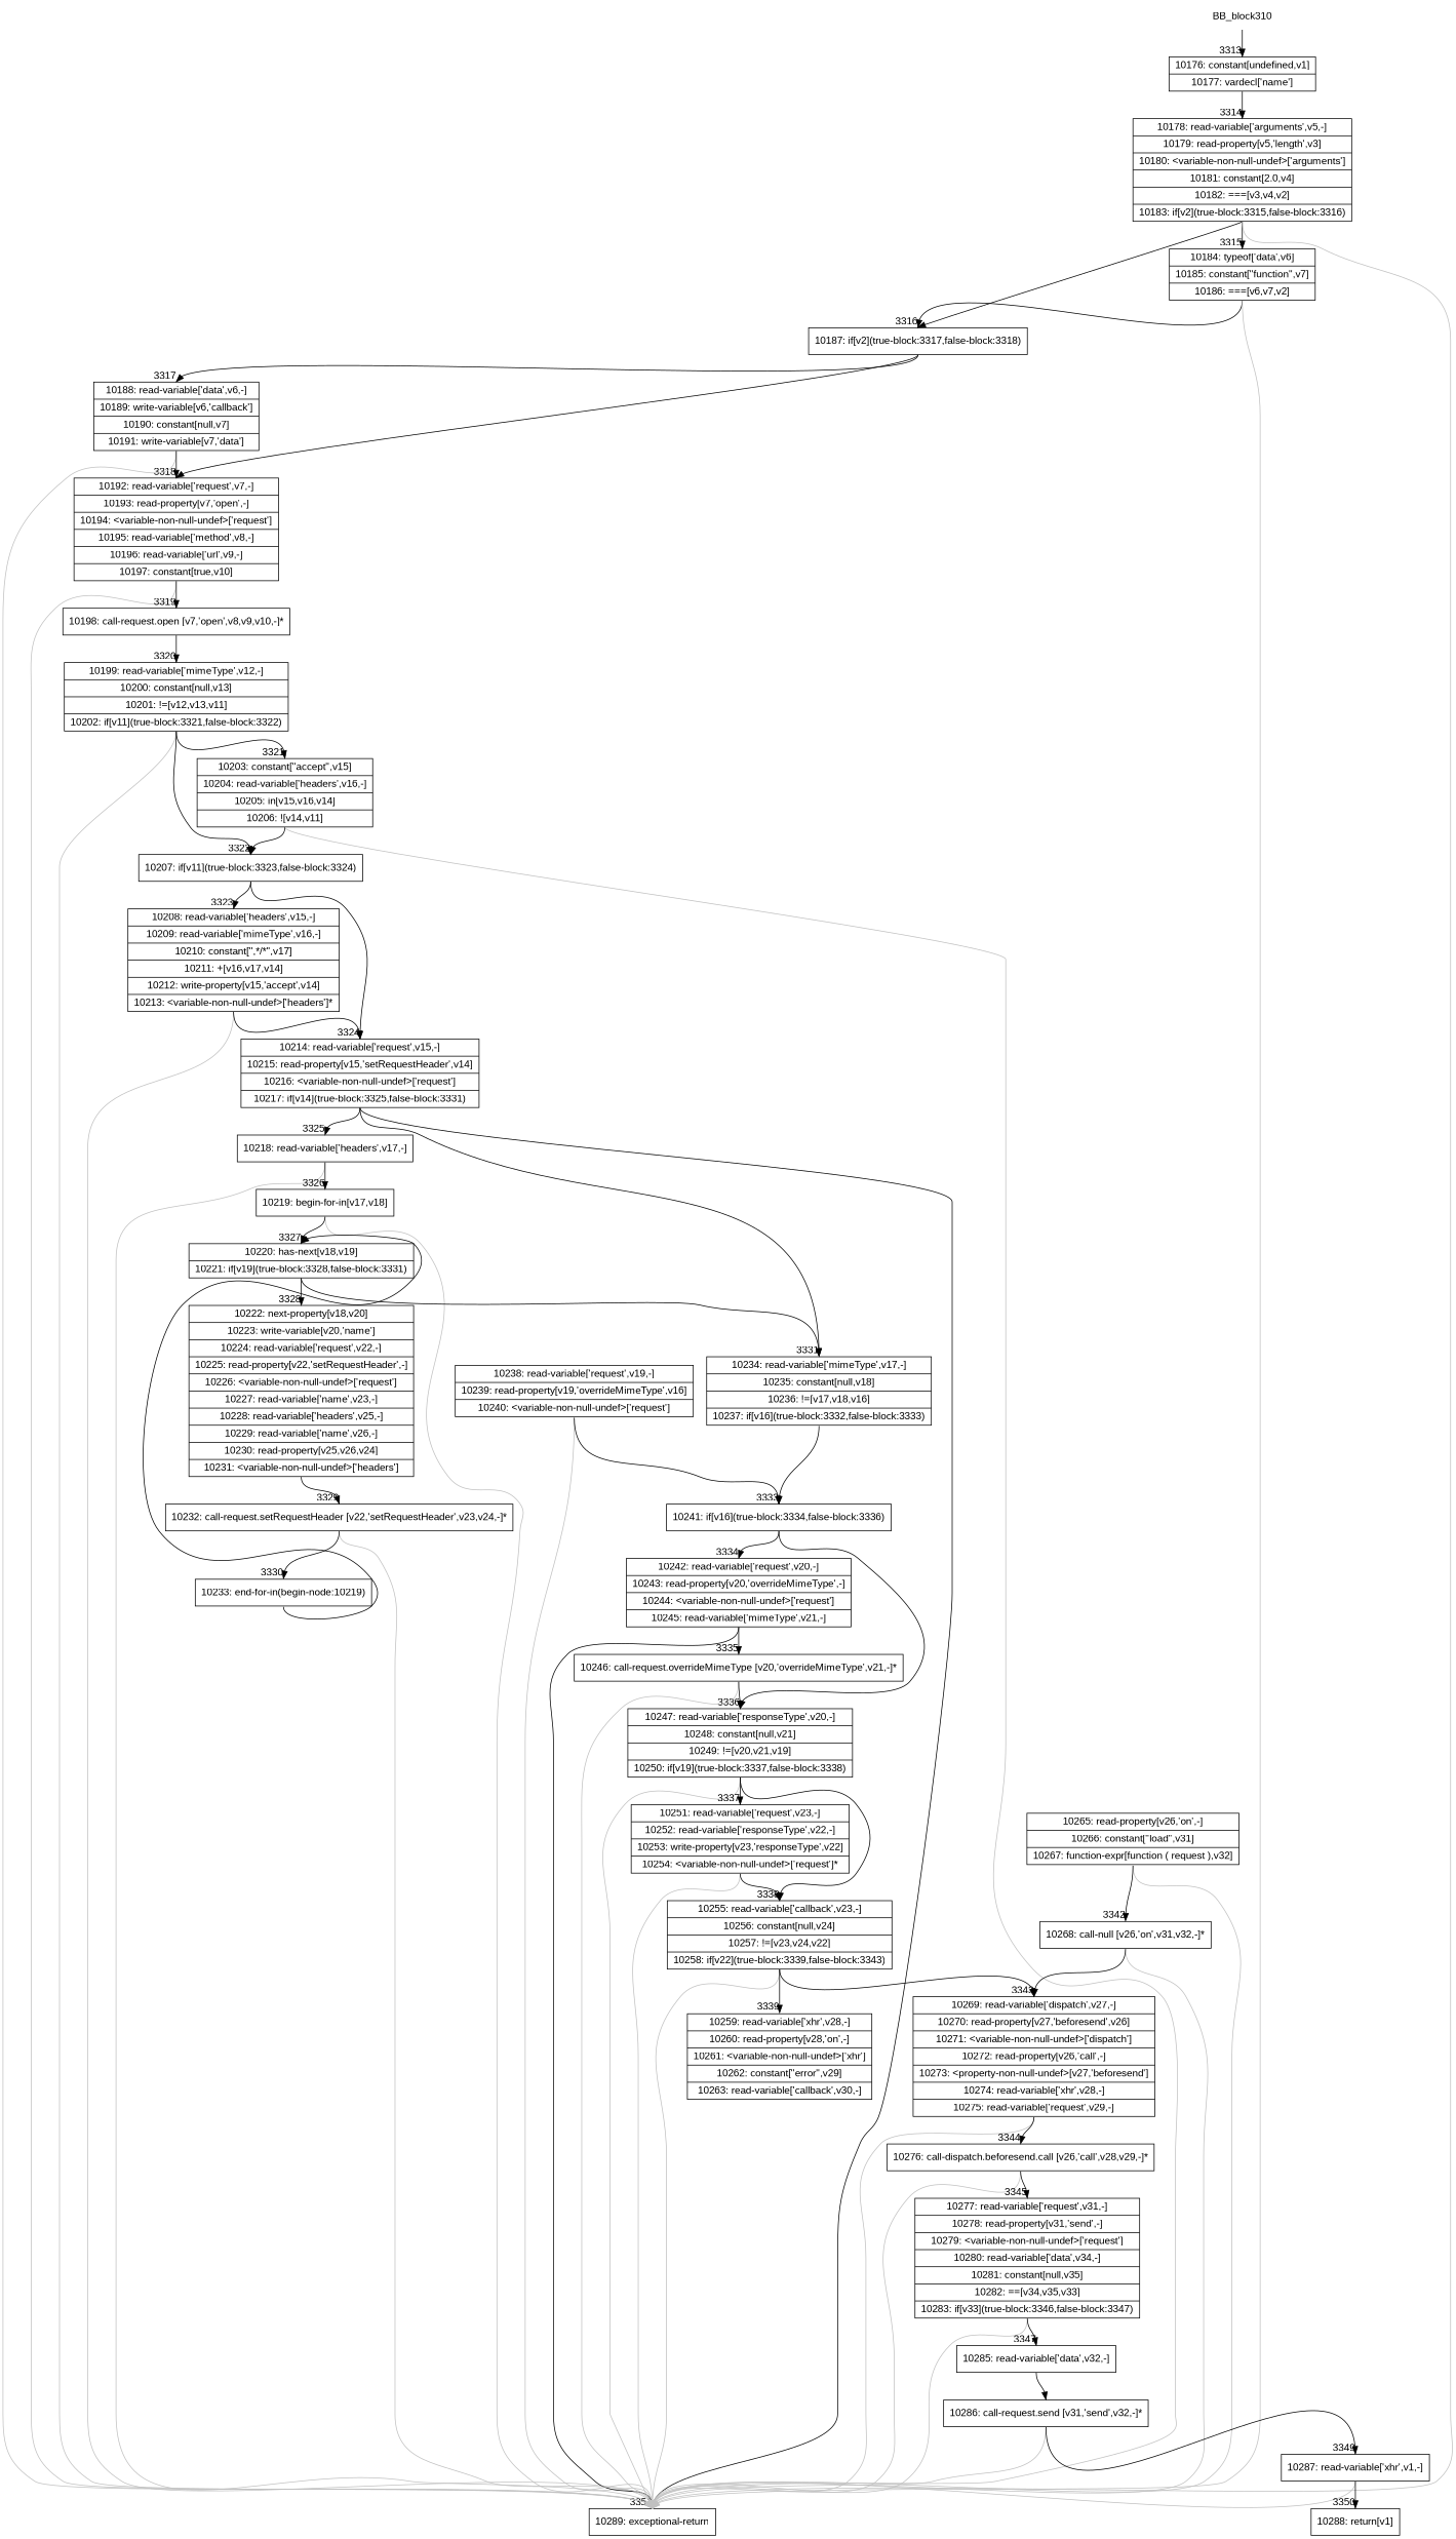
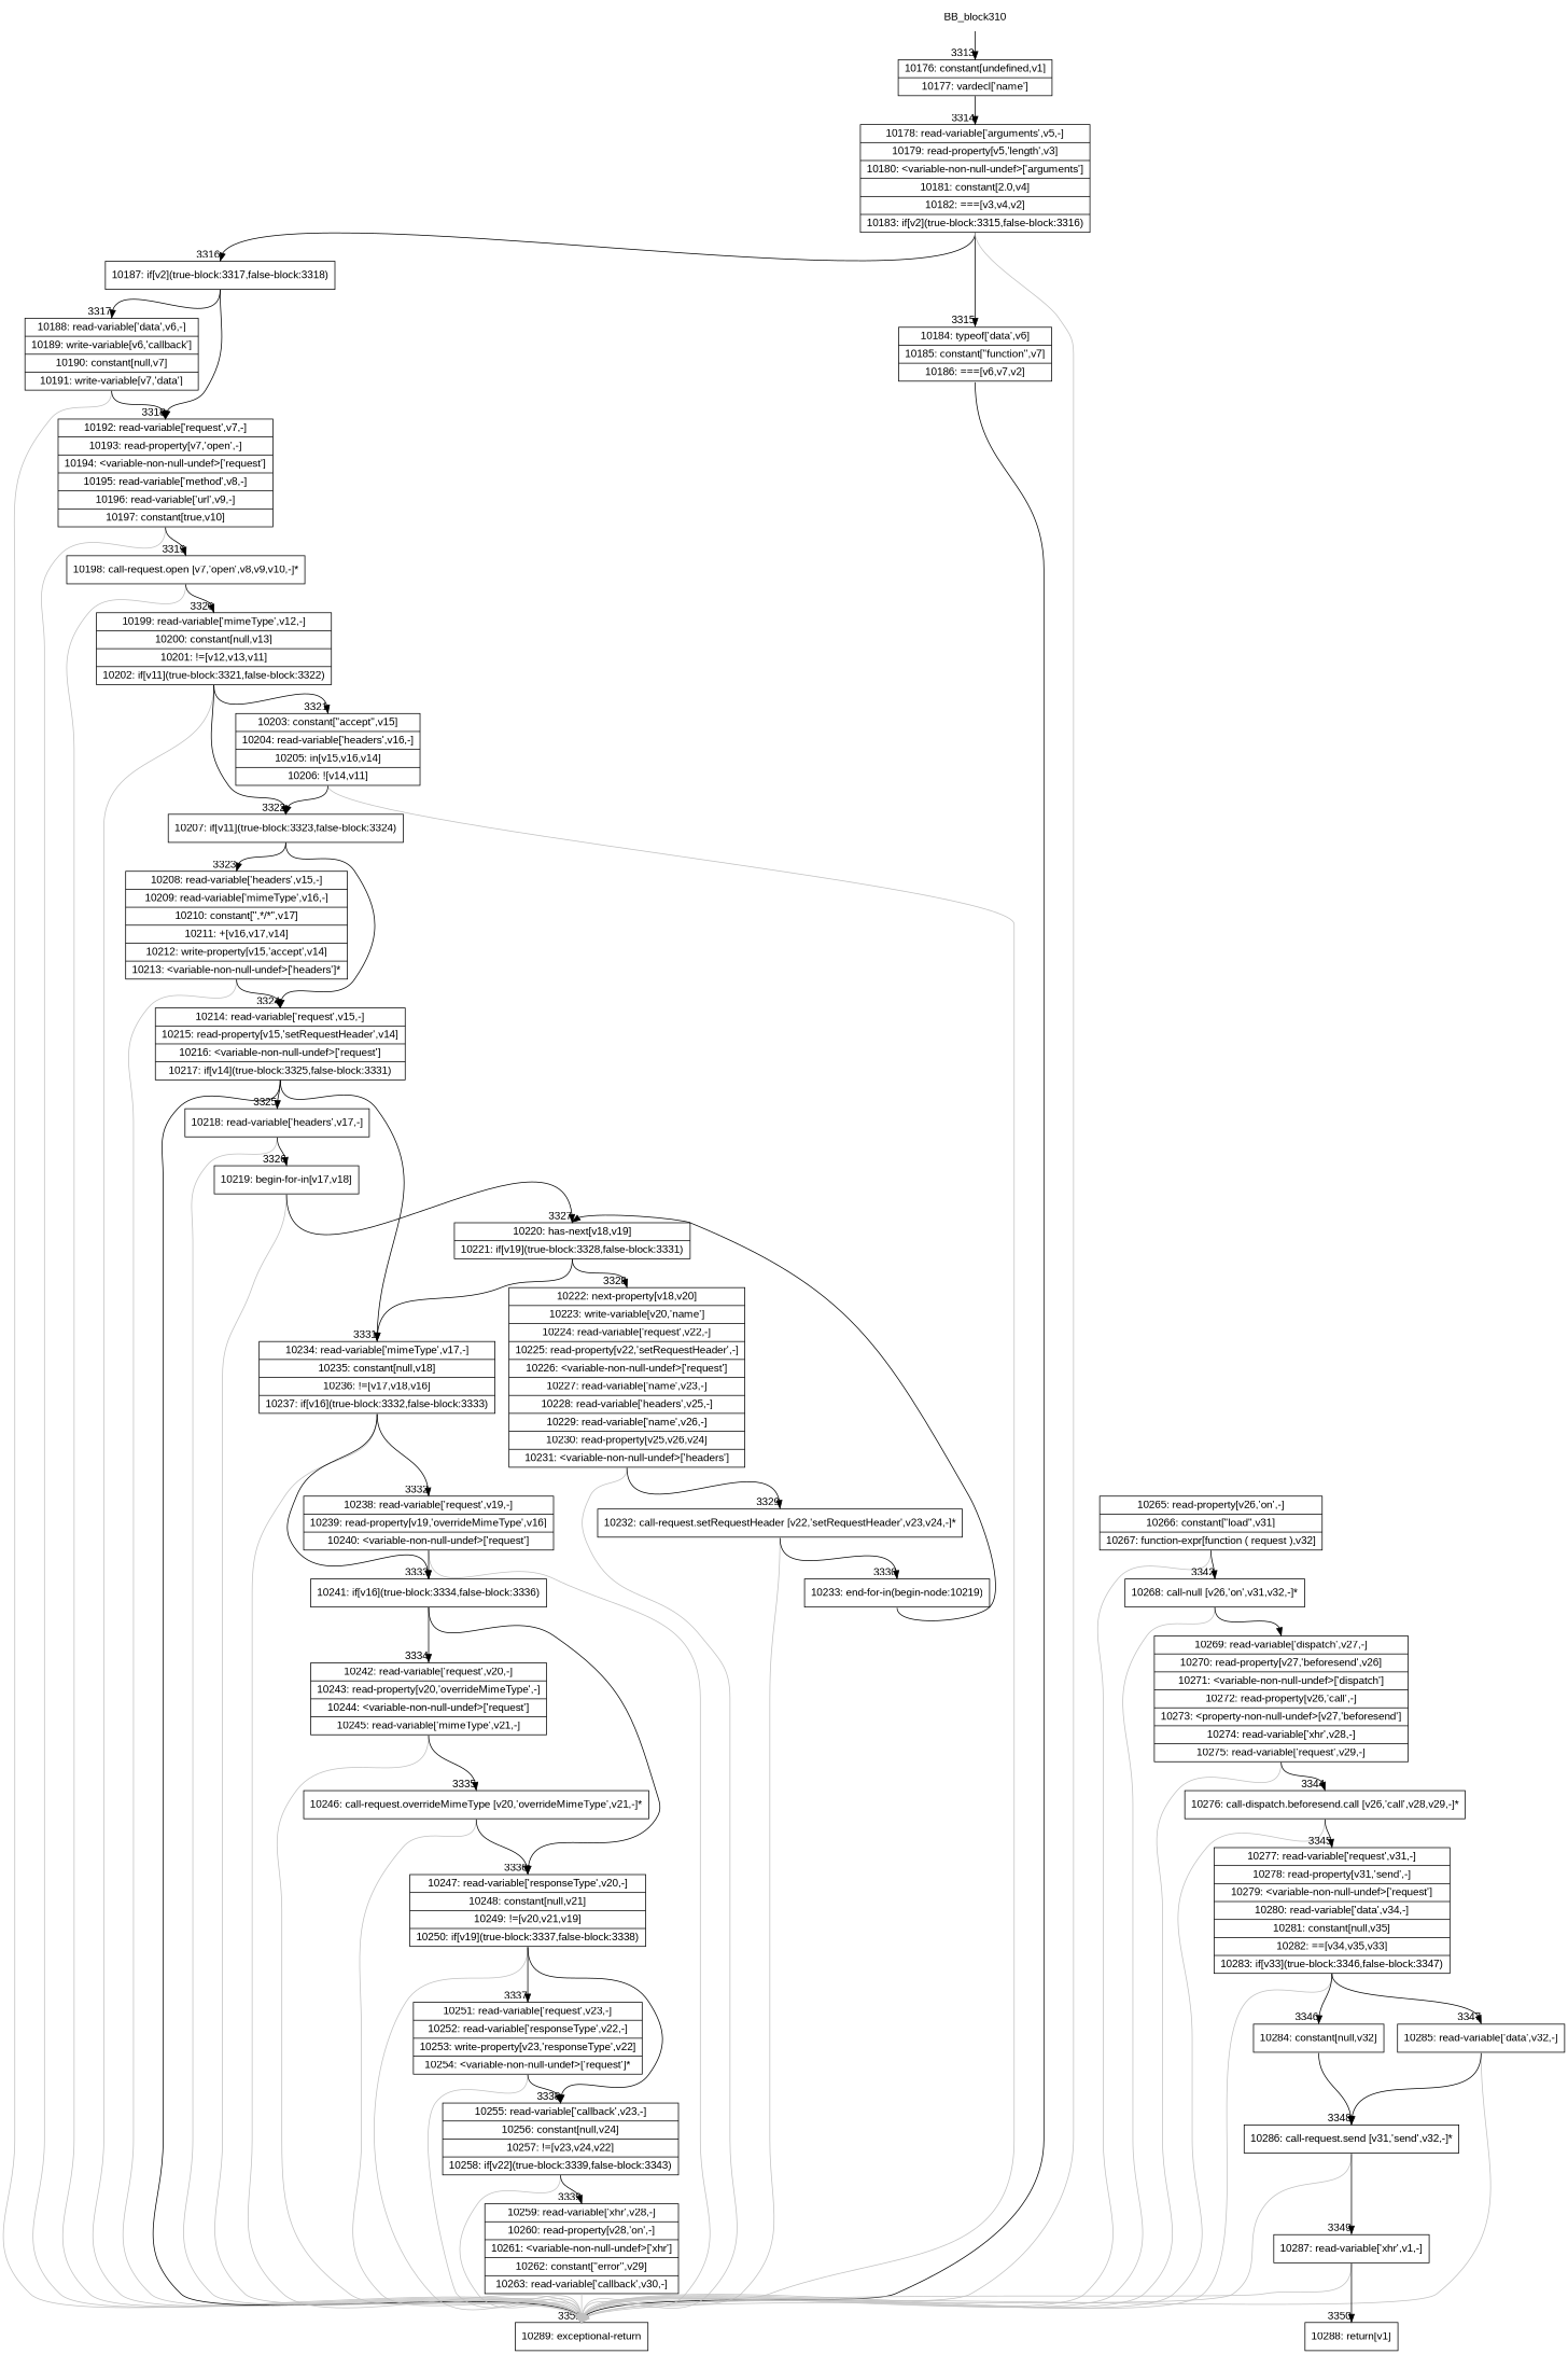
  digraph {
    fontname="Liberation Sans"
    rankdir=TD
    node [fontname="Liberation Sans" shape=record]
    edge [fontname="Liberation Sans" headport=n tailport=s]
    n1 [label=BB_block310 shape=none]
    n2 [label="{10176: constant[undefined,v1]|10177: vardecl['name']}"]
    n3 [label="{10178: read-variable['arguments',v5,-]|10179: read-property[v5,'length',v3]|10180: \<variable-non-null-undef\>['arguments']|10181: constant[2.0,v4]|10182: ===[v3,v4,v2]|10183: if[v2](true-block:3315,false-block:3316)}"]
    n4 [label="{10187: if[v2](true-block:3317,false-block:3318)}"]
    n5 [label="{10184: typeof['data',v6]|10185: constant[\"function\",v7]|10186: ===[v6,v7,v2]}"]
    n6 [label="{10289: exceptional-return}"]
    n7 [label="{10188: read-variable['data',v6,-]|10189: write-variable[v6,'callback']|10190: constant[null,v7]|10191: write-variable[v7,'data']}"]
    n8 [label="{10192: read-variable['request',v7,-]|10193: read-property[v7,'open',-]|10194: \<variable-non-null-undef\>['request']|10195: read-variable['method',v8,-]|10196: read-variable['url',v9,-]|10197: constant[true,v10]}"]
    n9 [label="{10198: call-request.open [v7,'open',v8,v9,v10,-]*}"]
    n10 [label="{10199: read-variable['mimeType',v12,-]|10200: constant[null,v13]|10201: !=[v12,v13,v11]|10202: if[v11](true-block:3321,false-block:3322)}"]
    n11 [label="{10207: if[v11](true-block:3323,false-block:3324)}"]
    n12 [label="{10203: constant[\"accept\",v15]|10204: read-variable['headers',v16,-]|10205: in[v15,v16,v14]|10206: ![v14,v11]}"]
    n13 [label="{10208: read-variable['headers',v15,-]|10209: read-variable['mimeType',v16,-]|10210: constant[\",*/*\",v17]|10211: +[v16,v17,v14]|10212: write-property[v15,'accept',v14]|10213: \<variable-non-null-undef\>['headers']*}"]
    n14 [label="{10214: read-variable['request',v15,-]|10215: read-property[v15,'setRequestHeader',v14]|10216: \<variable-non-null-undef\>['request']|10217: if[v14](true-block:3325,false-block:3331)}"]
    n15 [label="{10218: read-variable['headers',v17,-]}"]
    n16 [label="{10234: read-variable['mimeType',v17,-]|10235: constant[null,v18]|10236: !=[v17,v18,v16]|10237: if[v16](true-block:3332,false-block:3333)}"]
    n17 [label="{10219: begin-for-in[v17,v18]}"]
    n18 [label="{10241: if[v16](true-block:3334,false-block:3336)}"]
    n19 [label="{10238: read-variable['request',v19,-]|10239: read-property[v19,'overrideMimeType',v16]|10240: \<variable-non-null-undef\>['request']}"]
    n20 [label="{10220: has-next[v18,v19]|10221: if[v19](true-block:3328,false-block:3331)}"]
    n21 [label="{10242: read-variable['request',v20,-]|10243: read-property[v20,'overrideMimeType',-]|10244: \<variable-non-null-undef\>['request']|10245: read-variable['mimeType',v21,-]}"]
    n22 [label="{10247: read-variable['responseType',v20,-]|10248: constant[null,v21]|10249: !=[v20,v21,v19]|10250: if[v19](true-block:3337,false-block:3338)}"]
    n23 [label="{10222: next-property[v18,v20]|10223: write-variable[v20,'name']|10224: read-variable['request',v22,-]|10225: read-property[v22,'setRequestHeader',-]|10226: \<variable-non-null-undef\>['request']|10227: read-variable['name',v23,-]|10228: read-variable['headers',v25,-]|10229: read-variable['name',v26,-]|10230: read-property[v25,v26,v24]|10231: \<variable-non-null-undef\>['headers']}"]
    n24 [label="{10232: call-request.setRequestHeader [v22,'setRequestHeader',v23,v24,-]*}"]
    n25 [label="{10233: end-for-in(begin-node:10219)}"]
    n26 [label="{10246: call-request.overrideMimeType [v20,'overrideMimeType',v21,-]*}"]
    n27 [label="{10251: read-variable['request',v23,-]|10252: read-variable['responseType',v22,-]|10253: write-property[v23,'responseType',v22]|10254: \<variable-non-null-undef\>['request']*}"]
    n28 [label="{10255: read-variable['callback',v23,-]|10256: constant[null,v24]|10257: !=[v23,v24,v22]|10258: if[v22](true-block:3339,false-block:3343)}"]
    n29 [label="{10259: read-variable['xhr',v28,-]|10260: read-property[v28,'on',-]|10261: \<variable-non-null-undef\>['xhr']|10262: constant[\"error\",v29]|10263: read-variable['callback',v30,-]}"]
    n30 [label="{10269: read-variable['dispatch',v27,-]|10270: read-property[v27,'beforesend',v26]|10271: \<variable-non-null-undef\>['dispatch']|10272: read-property[v26,'call',-]|10273: \<property-non-null-undef\>[v27,'beforesend']|10274: read-variable['xhr',v28,-]|10275: read-variable['request',v29,-]}"]
    n31 [label="{10276: call-dispatch.beforesend.call [v26,'call',v28,v29,-]*}"]
    n32 [label="{10277: read-variable['request',v31,-]|10278: read-property[v31,'send',-]|10279: \<variable-non-null-undef\>['request']|10280: read-variable['data',v34,-]|10281: constant[null,v35]|10282: ==[v34,v35,v33]|10283: if[v33](true-block:3346,false-block:3347)}"]
    n33 [label="{10265: read-property[v26,'on',-]|10266: constant[\"load\",v31]|10267: function-expr[function ( request ),v32]}"]
    n34 [label="{10268: call-null [v26,'on',v31,v32,-]*}"]
+   n35 [label="{10284: constant[null,v32]}"]
    n36 [label="{10285: read-variable['data',v32,-]}"]
    n37 [label="{10286: call-request.send [v31,'send',v32,-]*}"]
    n38 [label="{10287: read-variable['xhr',v1,-]}"]
    n39 [label="{10288: return[v1]}"]
    n1 -> n2 [headlabel="    3313"]
    n2 -> n3 [headlabel="      3314"]
    n3 -> n4 [headlabel="      3316"]
    n3 -> n5 [headlabel="      3315"]
    n3 -> n6 [color=gray headlabel="      3351"]
    n4 -> n7 [headlabel="      3317"]
    n4 -> n8 [headlabel="      3318"]
-   n5 -> n4
-   n5 -> n6 [color=gray]
+   n5 -> n6 [color=black]
    n7 -> n6 [color=gray]
    n7 -> n8
    n8 -> n6 [color=gray]
    n8 -> n9 [headlabel="      3319"]
+   n9 -> n6 [color=gray]
    n9 -> n10 [headlabel="      3320"]
    n10 -> n6 [color=gray]
    n10 -> n11 [headlabel="      3322"]
    n10 -> n12 [headlabel="      3321"]
    n11 -> n13 [headlabel="      3323"]
    n11 -> n14 [headlabel="      3324"]
    n12 -> n6 [color=gray]
    n12 -> n11
    n13 -> n6 [color=gray]
    n13 -> n14
    n14 -> n6 [color=black]
    n14 -> n15 [headlabel="      3325"]
    n14 -> n16 [headlabel="      3331"]
    n15 -> n6 [color=gray]
    n15 -> n17 [headlabel="      3326"]
+   n16 -> n6 [color=gray]
    n16 -> n18 [headlabel="      3333"]
+   n16 -> n19 [headlabel="      3332"]
    n17 -> n6 [color=gray]
    n17 -> n20 [headlabel="      3327"]
    n18 -> n21 [headlabel="      3334"]
    n18 -> n22 [headlabel="      3336"]
    n19 -> n6 [color=gray]
    n19 -> n18
    n20 -> n16
    n20 -> n23 [headlabel="      3328"]
-   n21 -> n6 [color=black]
+   n21 -> n6 [color=gray]
    n21 -> n26 [headlabel="      3335"]
    n22 -> n6 [color=gray]
    n22 -> n27 [headlabel="      3337"]
    n22 -> n28 [headlabel="      3338"]
+   n23 -> n6 [color=gray]
    n23 -> n24 [headlabel="      3329"]
    n24 -> n6 [color=gray]
    n24 -> n25 [headlabel="      3330"]
    n25 -> n20
    n26 -> n6 [color=gray]
    n26 -> n22
    n27 -> n6 [color=gray]
    n27 -> n28
    n28 -> n6 [color=gray]
    n28 -> n29 [headlabel="      3339"]
-   n28 -> n30 [headlabel="      3343"]
+   n29 -> n6 [color=gray]
    n30 -> n6 [color=gray]
    n30 -> n31 [headlabel="      3344"]
    n31 -> n6 [color=gray]
    n31 -> n32 [headlabel="      3345"]
    n32 -> n6 [color=gray]
+   n32 -> n35 [headlabel="      3346"]
    n32 -> n36 [headlabel="      3347"]
    n33 -> n6 [color=gray]
    n33 -> n34 [headlabel="      3342"]
    n34 -> n6 [color=gray]
    n34 -> n30
+   n35 -> n37 [headlabel="      3348"]
+   n36 -> n6 [color=gray]
    n36 -> n37
    n37 -> n6 [color=gray]
    n37 -> n38 [headlabel="      3349"]
    n38 -> n6 [color=gray]
    n38 -> n39 [headlabel="      3350"]
  }
